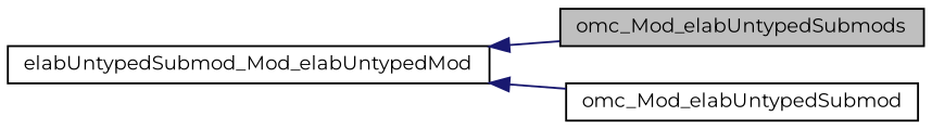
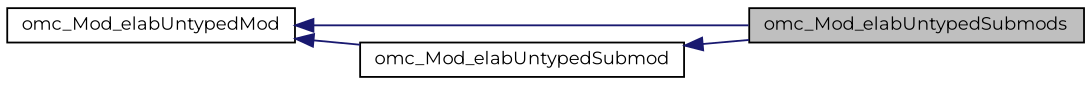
  digraph {
    fontname=Montserrat
    rankdir=LR
    node [color=black fillcolor=white fontname=Montserrat fontsize=10 shape=record style=filled]
    edge [color=midnightblue dir=back fontname=Montserrat fontsize=10 labelfontname=Helvetica labelfontsize=10 style=solid]
    n1 [fillcolor=grey75 fontcolor=black height=0.2 label=omc_Mod_elabUntypedSubmods width=0.4]
-   n2 [height=0.2 label=elabUntypedSubmod_Mod_elabUntypedMod width=0.4]
+   n2 [height=0.2 label=omc_Mod_elabUntypedMod width=0.4]
    n3 [height=0.2 label=omc_Mod_elabUntypedSubmod width=0.4]
    n2 -> n1
    n2 -> n3
+   n3 -> n1
  }
